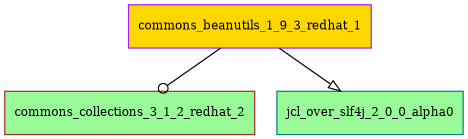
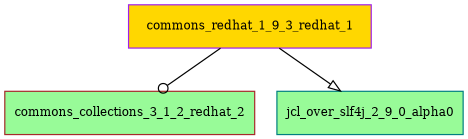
  digraph {
    node [fillcolor=palegreen fontsize=10.0 shape=box style=filled]
-   commons_beanutils_1_9_3_redhat_1 [color=purple fillcolor=gold]
+   commons_beanutils_1_9_3_redhat_1 [color=purple fillcolor=gold label=commons_redhat_1_9_3_redhat_1]
    n2 [color=brown label=commons_collections_3_1_2_redhat_2]
-   jcl_over_slf4j_2_0_0_alpha0 [color=teal]
+   jcl_over_slf4j_2_0_0_alpha0 [color=teal label=jcl_over_slf4j_2_9_0_alpha0]
    commons_beanutils_1_9_3_redhat_1 -> n2 [arrowhead=odot]
    commons_beanutils_1_9_3_redhat_1 -> jcl_over_slf4j_2_0_0_alpha0 [arrowhead=onormal]
  }
